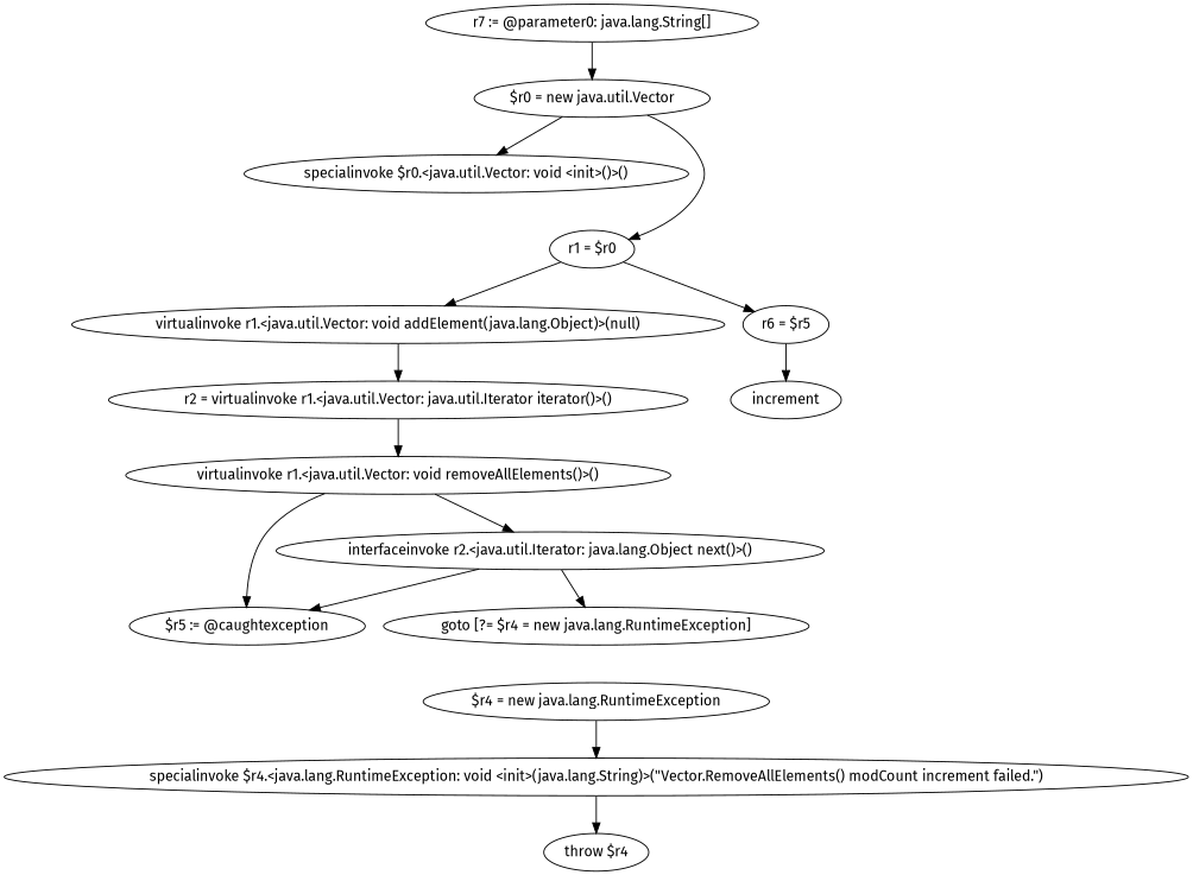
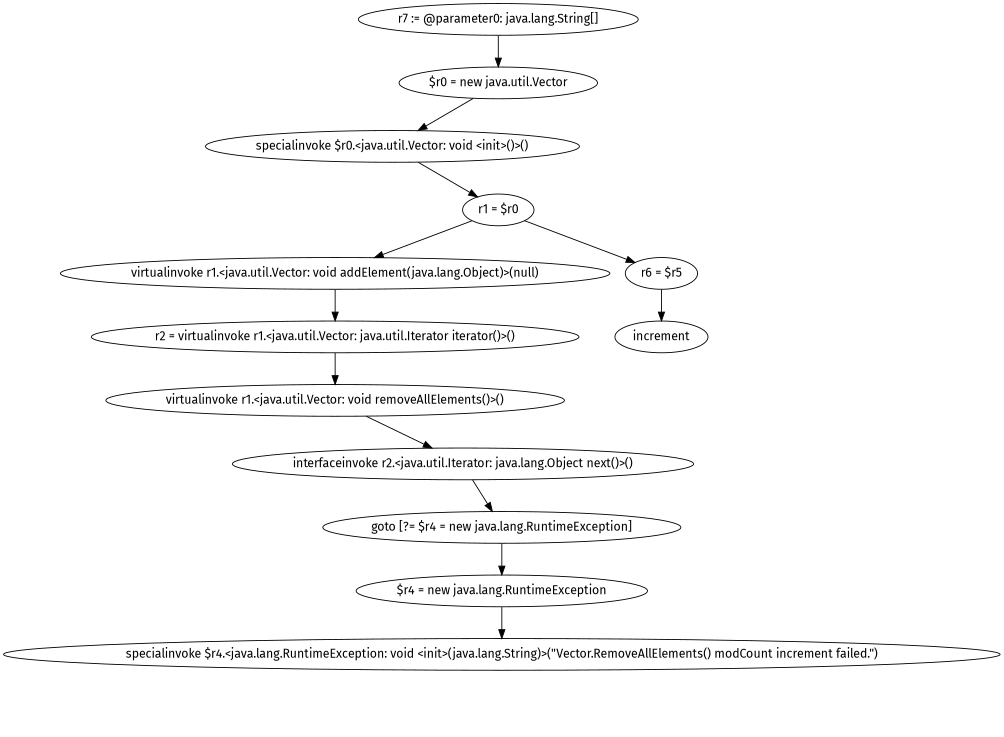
  digraph {
    fontname="Fira Sans"
    node [fontname="Fira Sans"]
    edge [fontname="Fira Sans"]
    "r7 := @parameter0: java.lang.String[]"
    "$r0 = new java.util.Vector"
    "specialinvoke $r0.<java.util.Vector: void <init>()>()"
    "r1 = $r0"
    "virtualinvoke r1.<java.util.Vector: void addElement(java.lang.Object)>(null)"
    "r6 = $r5"
    "r2 = virtualinvoke r1.<java.util.Vector: java.util.Iterator iterator()>()"
    "virtualinvoke r1.<java.util.Vector: void removeAllElements()>()"
    "interfaceinvoke r2.<java.util.Iterator: java.lang.Object next()>()"
-   "$r5 := @caughtexception"
    "goto [?= $r4 = new java.lang.RuntimeException]"
    "$r4 = new java.lang.RuntimeException"
    "specialinvoke $r4.<java.lang.RuntimeException: void <init>(java.lang.String)>(\"Vector.RemoveAllElements() modCount increment failed.\")"
    n14 [label=increment]
-   "throw $r4"
    "r7 := @parameter0: java.lang.String[]" -> "$r0 = new java.util.Vector"
    "$r0 = new java.util.Vector" -> "specialinvoke $r0.<java.util.Vector: void <init>()>()"
-   "$r0 = new java.util.Vector" -> "r1 = $r0"
+   "specialinvoke $r0.<java.util.Vector: void <init>()>()" -> "r1 = $r0"
    "r1 = $r0" -> "virtualinvoke r1.<java.util.Vector: void addElement(java.lang.Object)>(null)"
    "r1 = $r0" -> "r6 = $r5"
    "virtualinvoke r1.<java.util.Vector: void addElement(java.lang.Object)>(null)" -> "r2 = virtualinvoke r1.<java.util.Vector: java.util.Iterator iterator()>()"
    "r6 = $r5" -> n14
    "r2 = virtualinvoke r1.<java.util.Vector: java.util.Iterator iterator()>()" -> "virtualinvoke r1.<java.util.Vector: void removeAllElements()>()"
    "virtualinvoke r1.<java.util.Vector: void removeAllElements()>()" -> "interfaceinvoke r2.<java.util.Iterator: java.lang.Object next()>()"
-   "virtualinvoke r1.<java.util.Vector: void removeAllElements()>()" -> "$r5 := @caughtexception"
-   "interfaceinvoke r2.<java.util.Iterator: java.lang.Object next()>()" -> "$r5 := @caughtexception"
    "interfaceinvoke r2.<java.util.Iterator: java.lang.Object next()>()" -> "goto [?= $r4 = new java.lang.RuntimeException]"
+   "goto [?= $r4 = new java.lang.RuntimeException]" -> "$r4 = new java.lang.RuntimeException"
    "$r4 = new java.lang.RuntimeException" -> "specialinvoke $r4.<java.lang.RuntimeException: void <init>(java.lang.String)>(\"Vector.RemoveAllElements() modCount increment failed.\")"
-   "specialinvoke $r4.<java.lang.RuntimeException: void <init>(java.lang.String)>(\"Vector.RemoveAllElements() modCount increment failed.\")" -> "throw $r4"
  }
